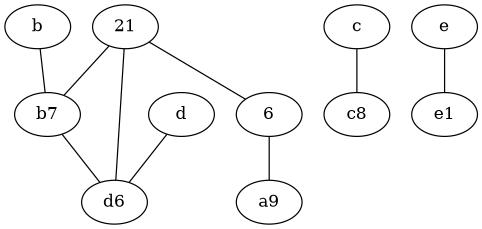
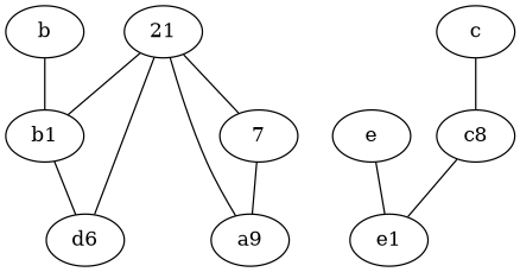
  graph {
    node [labelfontsize=50]
    n1 [label=d6]
-   b1 [label=b7]
+   b1
    n3 [label=c8]
    e1
    n5 [label=a9]
    c
-   6
+   6 [label=7]
    b
    e
-   d
    n11 [label=21]
    b1 -- n1
+   n3 -- e1
    c -- n3
    6 -- n5
    b -- b1
    e -- e1
-   d -- n1
    n11 -- n1
    n11 -- b1
+   n11 -- n5
    n11 -- 6
  }
